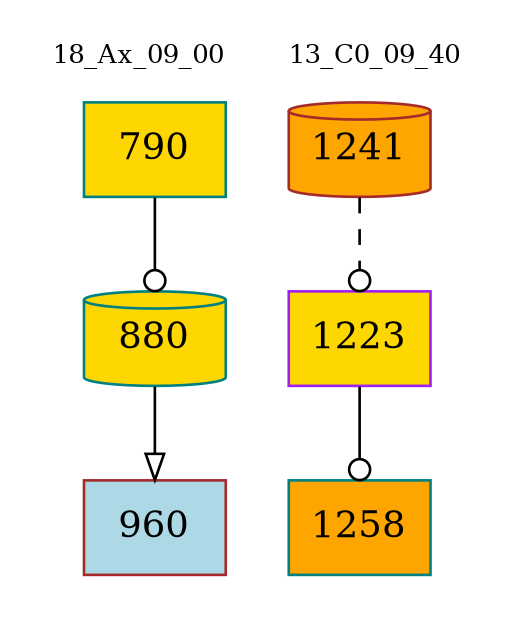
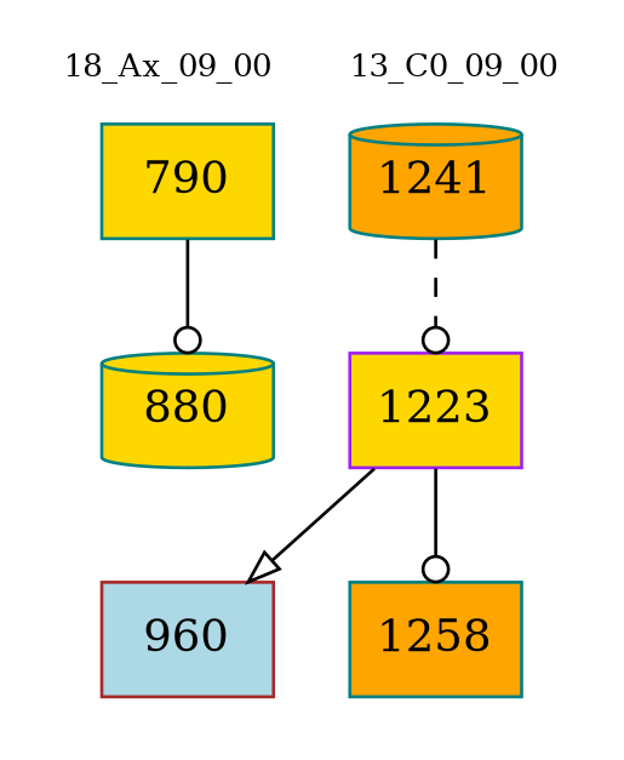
  digraph {
    node [color=teal fillcolor=gold shape=box style=filled]
    edge [arrowhead=odot color=black style=solid]
    n1 [label=790]
    n2 [label=880 shape=cylinder]
    n3 [color=brown fillcolor=lightblue label=960]
-   n4 [color=brown fillcolor=orange label=1241 shape=cylinder]
+   n4 [fillcolor=orange label=1241 shape=cylinder]
    n5 [color=purple label=1223]
    n6 [fillcolor=orange label=1258]
    subgraph cluster_1 {
      color=white
      fontsize=10
      label="18_Ax_09_00"
      n1
      n2
      n3
    }
    subgraph cluster_2 {
      color=white
      fontsize=10
-     label="13_C0_09_40"
+     label="13_C0_09_00"
      n4
      n5
      n6
    }
    n1 -> n2
-   n2 -> n3 [arrowhead=onormal]
+   n5 -> n3 [arrowhead=onormal]
    n4 -> n5 [style=dashed]
    n5 -> n6
  }
